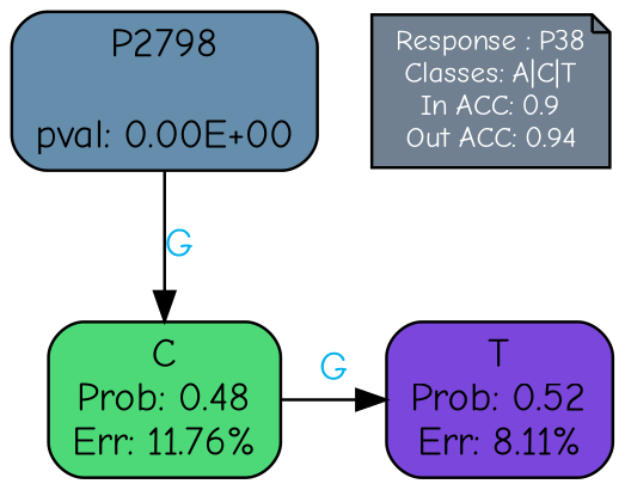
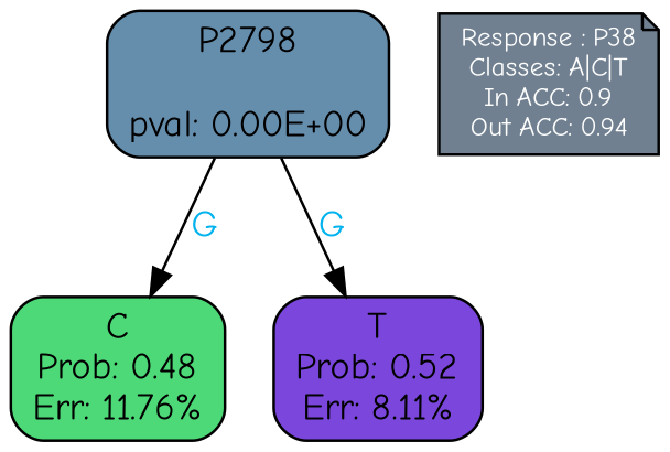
  digraph {
    fontname="Comic Neue"
    ranksep=equally
    splines=polylines
    node [color=black fontname="Comic Neue" shape=box style="filled, rounded"]
    edge [fontcolor=deepskyblue2 fontname="Comic Neue"]
    n1 [fillcolor="#4dd978" label="C\nProb: 0.48\nErr: 11.76%"]
    n2 [fillcolor="#7b46dc" label="T\nProb: 0.52\nErr: 8.11%"]
    n3 [align=left fillcolor=slategray fontcolor=white fontsize=10 label="Response : P38\nClasses: A|C|T\nIn ACC: 0.9\nOut ACC: 0.94\n" shape=note style=filled]
    n4 [fillcolor="#658dac" label="P2798\n\npval: 0.00E+00"]
    subgraph sub_1 {
      rank=same
      n1
      n2
    }
    subgraph sub_2 {
      rank=same
      n3
      n4
    }
    n4 -> n1 [label=G]
-   n1 -> n2 [label=G]
+   n4 -> n2 [label=G]
  }
